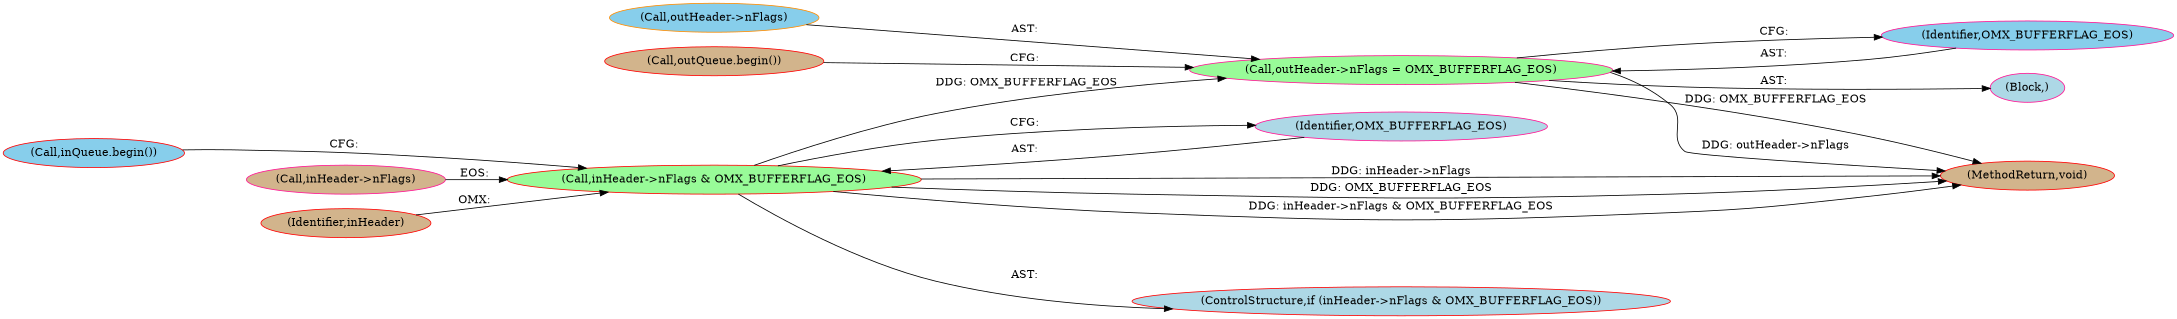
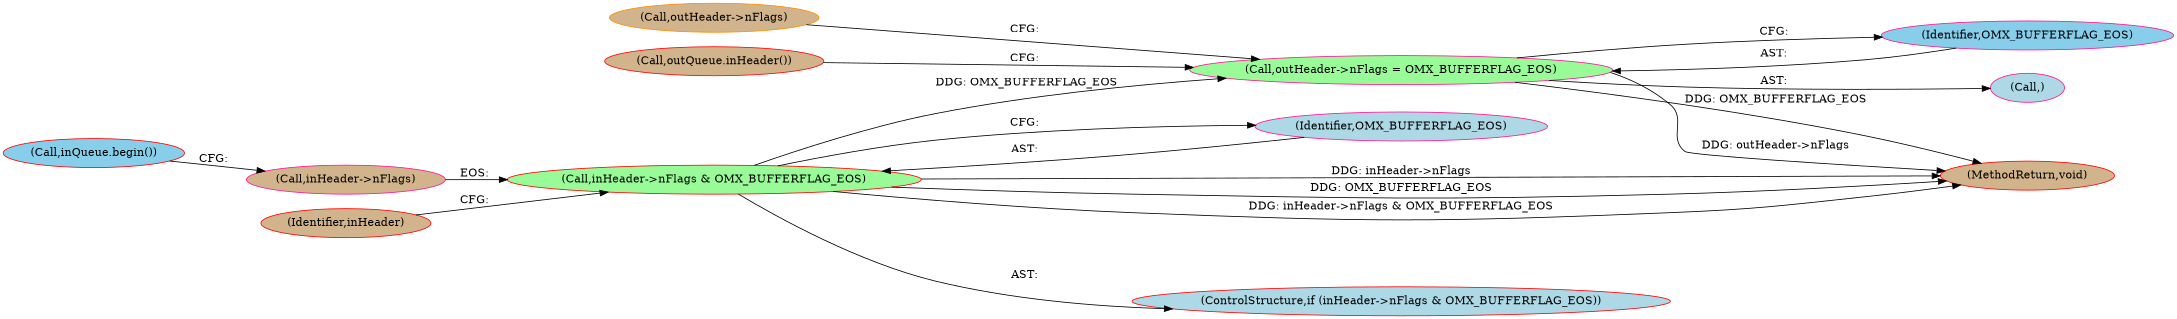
  digraph {
    rankdir=LR
    node [color=red fillcolor=tan style=filled]
    n1 [fillcolor=palegreen label="(Call,inHeader->nFlags & OMX_BUFFERFLAG_EOS)"]
    n2 [color=deeppink fillcolor=palegreen label="(Call,outHeader->nFlags = OMX_BUFFERFLAG_EOS)"]
    n3 [color=deeppink fillcolor=lightblue label="(Identifier,OMX_BUFFERFLAG_EOS)"]
    n4 [label="(MethodReturn,void)"]
    n5 [fillcolor=lightblue label="(ControlStructure,if (inHeader->nFlags & OMX_BUFFERFLAG_EOS))"]
    n6 [color=deeppink fillcolor=skyblue label="(Identifier,OMX_BUFFERFLAG_EOS)"]
-   n7 [color=deeppink fillcolor=lightblue label="(Block,)"]
+   n7 [color=deeppink fillcolor=lightblue label="(Call,)"]
    n8 [color=deeppink label="(Call,inHeader->nFlags)"]
    n9 [fillcolor=skyblue label="(Call,inQueue.begin())"]
-   n10 [color=darkorange fillcolor=skyblue label="(Call,outHeader->nFlags)"]
+   n10 [color=darkorange label="(Call,outHeader->nFlags)"]
    n11 [label="(Identifier,inHeader)"]
-   n12 [label="(Call,outQueue.begin())"]
+   n12 [label="(Call,outQueue.inHeader())"]
    n1 -> n2 [label="DDG: OMX_BUFFERFLAG_EOS"]
    n1 -> n3 [label="CFG: "]
    n1 -> n4 [label="DDG: inHeader->nFlags"]
    n1 -> n4 [label="DDG: OMX_BUFFERFLAG_EOS"]
    n1 -> n4 [label="DDG: inHeader->nFlags & OMX_BUFFERFLAG_EOS"]
    n1 -> n5 [label="AST: "]
    n2 -> n4 [label="DDG: OMX_BUFFERFLAG_EOS"]
    n2 -> n4 [label="DDG: outHeader->nFlags"]
    n2 -> n6 [label="CFG: "]
    n2 -> n7 [label="AST: "]
    n3 -> n1 [label="AST: "]
    n6 -> n2 [label="AST: "]
    n8 -> n1 [label="EOS: "]
-   n9 -> n1 [label="CFG: "]
-   n10 -> n2 [label="AST: "]
-   n11 -> n1 [label="OMX: "]
+   n9 -> n8 [label="CFG: "]
+   n10 -> n2 [label="CFG: "]
+   n11 -> n1 [label="CFG: "]
    n12 -> n2 [label="CFG: "]
  }
